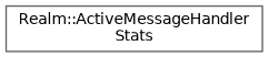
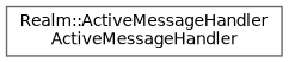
  digraph {
    rankdir=TB
-   n1 [color=grey40 fillcolor=white fontname=Helvetica fontsize=10 height=0.2 label="Realm::ActiveMessageHandler\lStats" shape=box style=filled width=0.4]
+   n1 [color=grey40 fillcolor=white fontname=Helvetica fontsize=10 height=0.2 label="Realm::ActiveMessageHandler\lActiveMessageHandler" shape=box style=filled width=0.4]
  }
